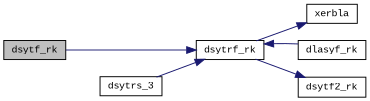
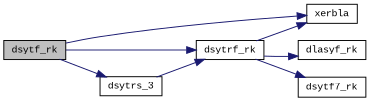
  digraph {
    fontname="Liberation Mono"
    rankdir=LR
    node [color=black fillcolor=white fontname="Liberation Mono" fontsize=10 shape=record style=filled]
    edge [color=midnightblue fontname="Liberation Mono" fontsize=10 labelfontname=Helvetica labelfontsize=10 style=solid]
    n1 [fillcolor=grey75 fontcolor=black height=0.2 label=dsytf_rk width=0.4]
    n2 [height=0.2 label=dsytrf_rk width=0.4]
    n3 [height=0.2 label=xerbla width=0.4]
    n4 [height=0.2 label=dsytrs_3 width=0.4]
    n5 [height=0.2 label=dlasyf_rk width=0.4]
-   n6 [height=0.2 label=dsytf2_rk width=0.4]
+   n6 [height=0.2 label=dsytf7_rk width=0.4]
    n1 -> n2
+   n1 -> n3
+   n1 -> n4
    n2 -> n3
-   n5 -> n2
+   n2 -> n5
    n2 -> n6
    n4 -> n2
  }
